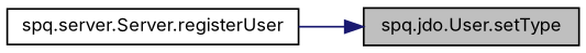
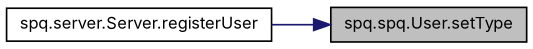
  digraph {
    rankdir=RL
    fontname=Inter
    node [color=black fontname=Inter fontsize=10 shape=record style=filled]
-   n1 [fillcolor=grey75 fontcolor=black height=0.2 label="spq.jdo.User.setType" width=0.4]
+   n1 [fillcolor=grey75 fontcolor=black height=0.2 label="spq.spq.User.setType" width=0.4]
    n2 [fillcolor=white height=0.2 label="spq.server.Server.registerUser" width=0.4]
    n1 -> n2 [color=midnightblue dir=back fontname=Inter fontsize=10 labelfontname=Helvetica labelfontsize=10 style=solid]
  }
